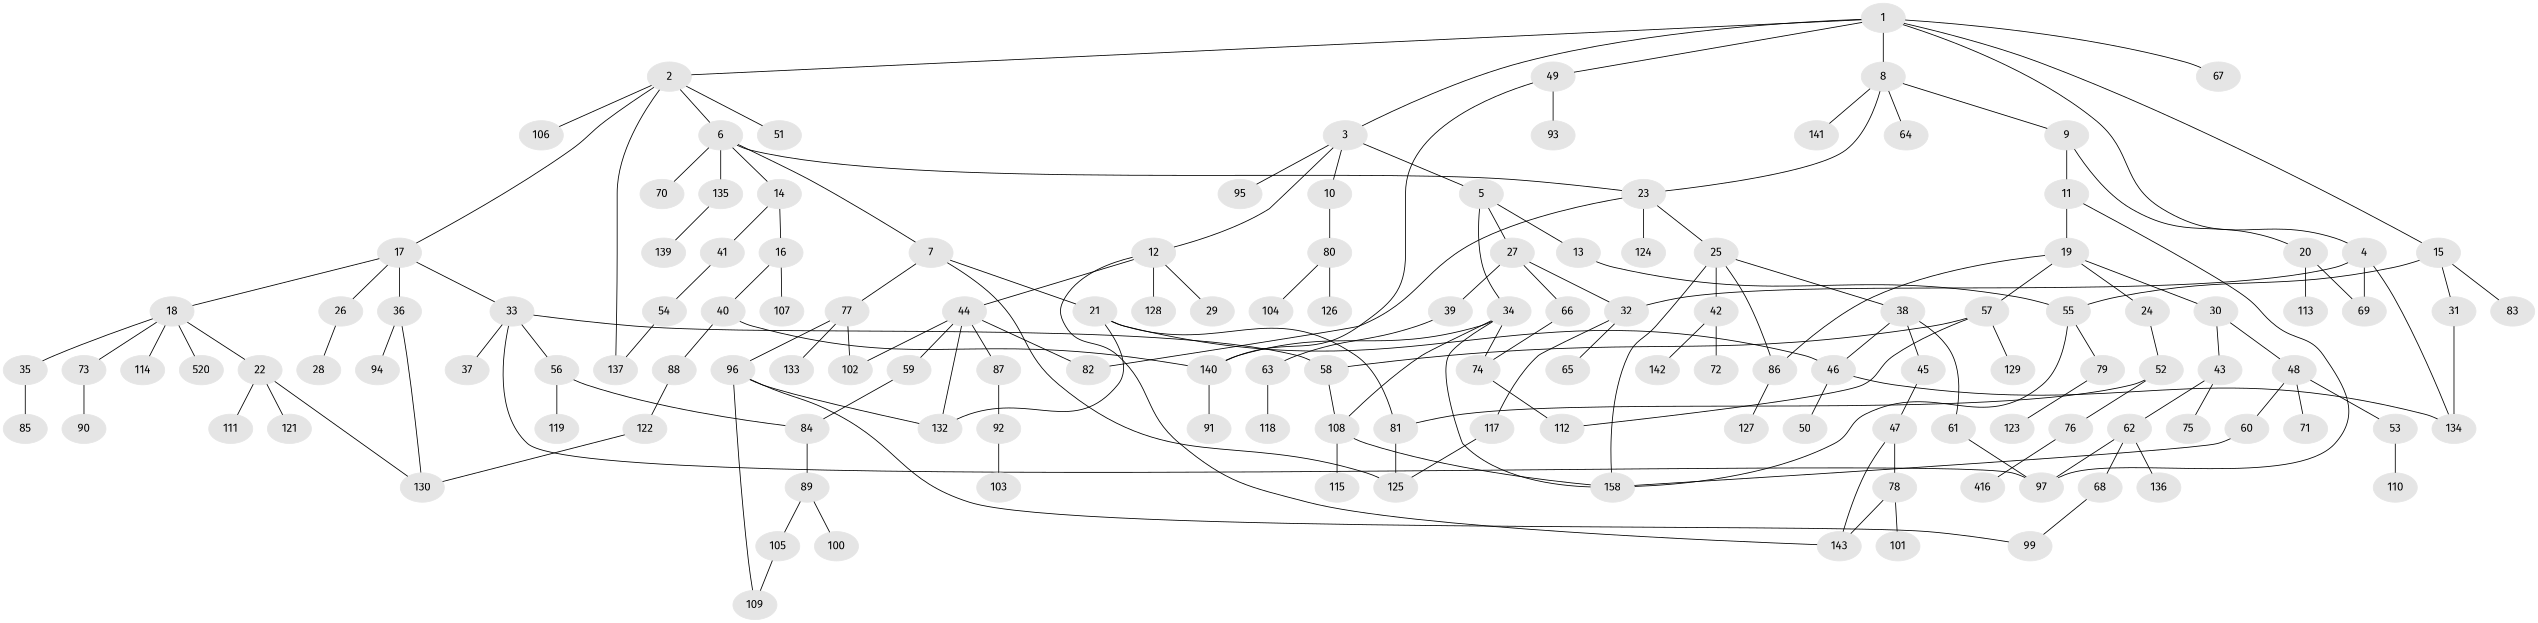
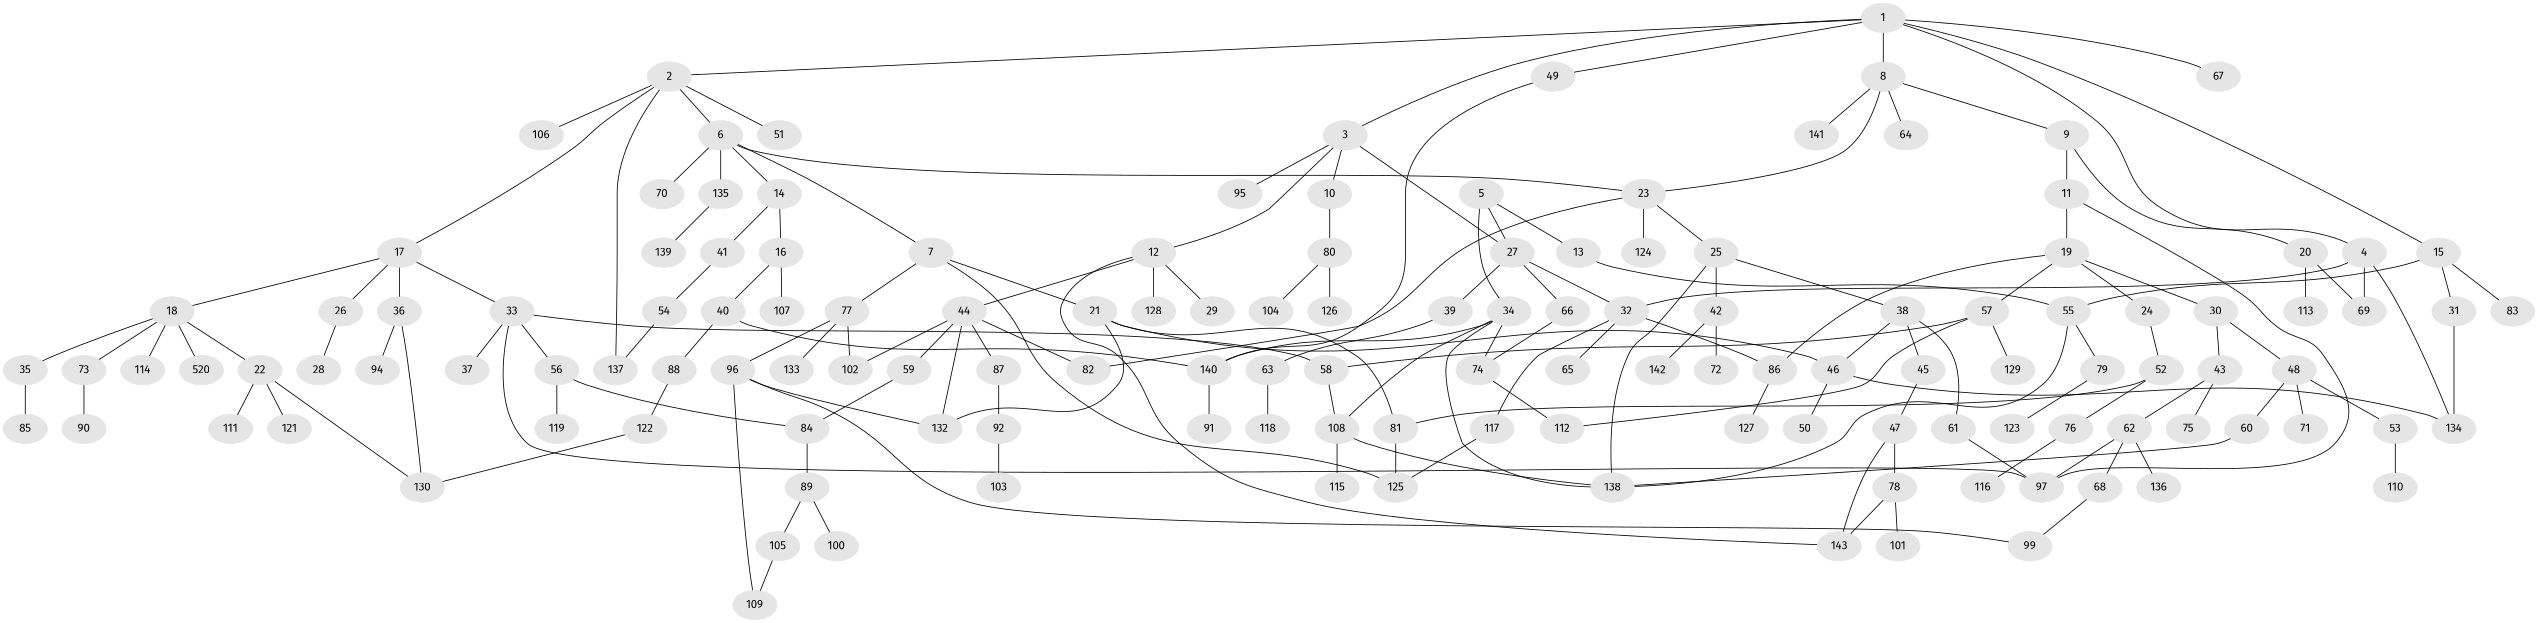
  graph {
    fontname="Fira Sans"
    node [color=gray90 fontname="Fira Sans" style=filled]
    edge [fontname="Fira Sans"]
    1
    2
    3
    4
    8
    15
    49
    67
    6
    17
    51
    106
    137
    5
    10
    12
    95
    32
    69
    134
    23
    9
    64
    141
    55
    31
    83
    140
-   93
    7
    14
    70
    135
    18
    26
    33
    36
    13
    27
    34
    80
    29
    44
    128
    143
    86
    65
    117
    39
    66
-   138 [label=158]
+   138
    74
    108
    21
    77
    125
    16
    41
    25
    82
    124
    139
    46
    81
    132
    133
    102
    96
    11
    20
    19
    97
    113
    104
    126
    24
    30
    57
    59
    87
    79
    40
    107
    54
    88
    22
    35
    73
    114
    n90 [label=520]
    28
    37
    56
    58
    130
    94
    111
    121
    85
    90
    52
    43
    48
    112
    129
    127
    50
    38
    42
    76
    45
    61
    72
    142
    63
    62
    75
    53
    60
    71
    84
    119
    115
    91
    47
    118
    122
    68
    136
    92
    78
    101
    110
-   116 [label=416]
+   116
    123
    89
    99
    109
    100
    105
    103
    1 -- 2
    1 -- 3
    1 -- 4
    1 -- 8
    1 -- 15
    1 -- 49
    1 -- 67
    2 -- 6
    2 -- 17
    2 -- 51
    2 -- 106
    2 -- 137
-   3 -- 5
+   3 -- 27
    3 -- 10
    3 -- 12
    3 -- 95
    4 -- 32
    4 -- 69
    4 -- 134
    8 -- 23
    8 -- 9
    8 -- 64
    8 -- 141
    15 -- 55
    15 -- 31
    15 -- 83
    49 -- 140
-   49 -- 93
    6 -- 23
    6 -- 7
    6 -- 14
    6 -- 70
    6 -- 135
    17 -- 18
    17 -- 26
    17 -- 33
    17 -- 36
    5 -- 13
    5 -- 27
    5 -- 34
    10 -- 80
    12 -- 29
    12 -- 44
    12 -- 128
    12 -- 143
-   25 -- 86
+   32 -- 86
    32 -- 65
    32 -- 117
    23 -- 25
    23 -- 82
    23 -- 124
    9 -- 11
    9 -- 20
    55 -- 138
    55 -- 79
    31 -- 134
    140 -- 91
    7 -- 21
    7 -- 77
    7 -- 125
    14 -- 16
    14 -- 41
    135 -- 139
    18 -- 22
    18 -- 35
    18 -- 73
    18 -- 114
    18 -- n90
    26 -- 28
    33 -- 97
    33 -- 37
    33 -- 56
    33 -- 58
    36 -- 130
    36 -- 94
    13 -- 55
    27 -- 32
    27 -- 39
    27 -- 66
    34 -- 140
    34 -- 138
    34 -- 74
    34 -- 108
    80 -- 104
    80 -- 126
    44 -- 82
    44 -- 132
    44 -- 102
    44 -- 59
    44 -- 87
    86 -- 127
    117 -- 125
    39 -- 63
    66 -- 74
    74 -- 112
    108 -- 138
    108 -- 115
    21 -- 46
    21 -- 81
    21 -- 132
    77 -- 133
    77 -- 102
    77 -- 96
    16 -- 40
    16 -- 107
    41 -- 54
    25 -- 138
    25 -- 38
    25 -- 42
    46 -- 134
    46 -- 50
    81 -- 125
    96 -- 132
    96 -- 99
    96 -- 109
    11 -- 19
    11 -- 97
    20 -- 69
    20 -- 113
    19 -- 86
    19 -- 24
    19 -- 30
    19 -- 57
    24 -- 52
    30 -- 43
    30 -- 48
    57 -- 58
    57 -- 112
    57 -- 129
    59 -- 84
    87 -- 92
    79 -- 123
    40 -- 140
    40 -- 88
    54 -- 137
    88 -- 122
    22 -- 130
    22 -- 111
    22 -- 121
    35 -- 85
    73 -- 90
    56 -- 84
    56 -- 119
    58 -- 108
    52 -- 81
    52 -- 76
    43 -- 62
    43 -- 75
    48 -- 53
    48 -- 60
    48 -- 71
    38 -- 46
    38 -- 45
    38 -- 61
    42 -- 72
    42 -- 142
    76 -- 116
    45 -- 47
    61 -- 97
    63 -- 118
    62 -- 97
    62 -- 68
    62 -- 136
    53 -- 110
    60 -- 138
    84 -- 89
    47 -- 143
    47 -- 78
    122 -- 130
    68 -- 99
    92 -- 103
    78 -- 143
    78 -- 101
    89 -- 100
    89 -- 105
    105 -- 109
  }
